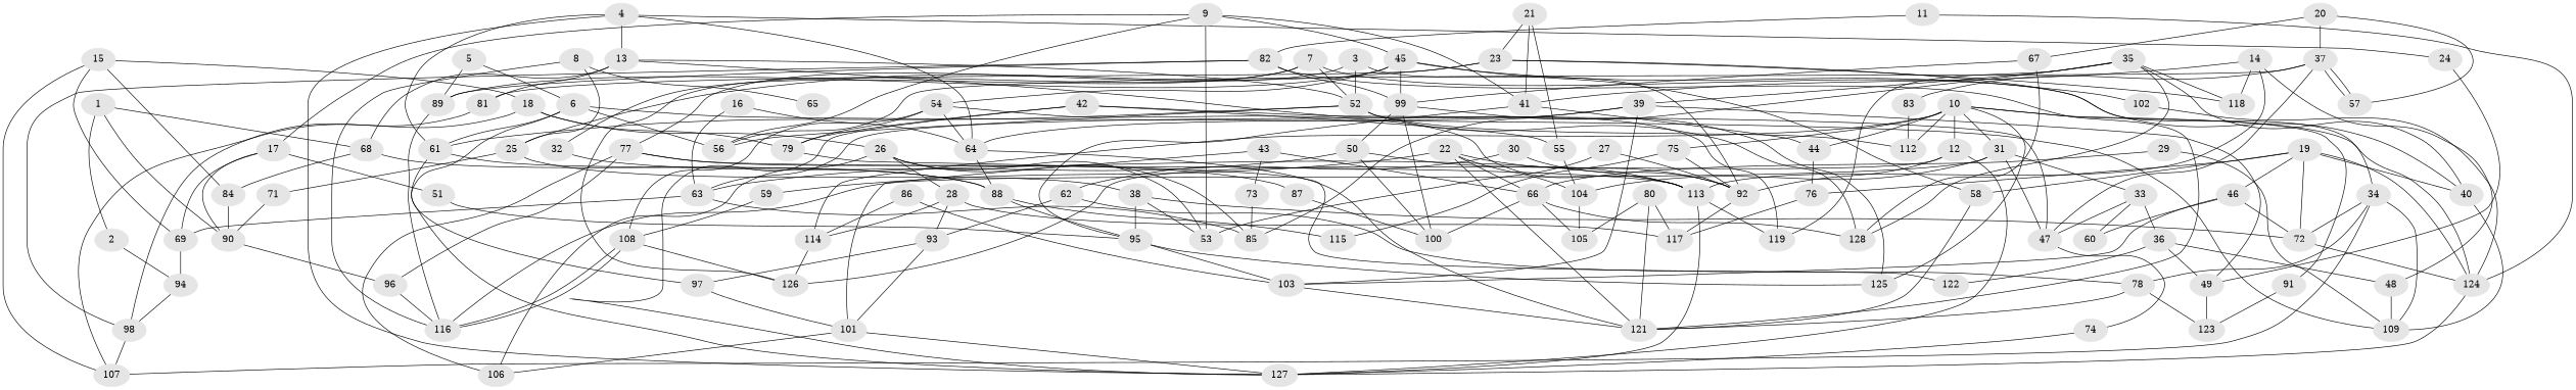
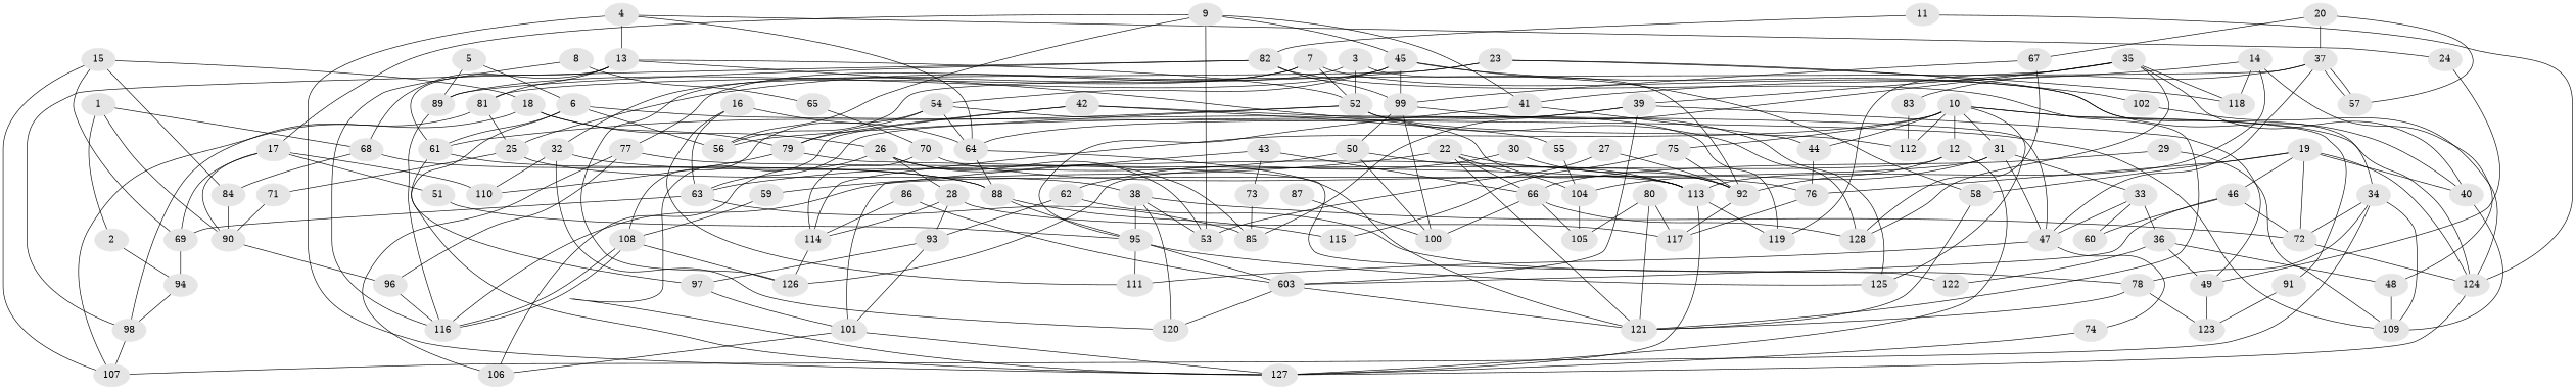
  graph {
    node [color=gray90 style=filled]
    1
    2
    68
    90
    94
    84
    88
    96
    98
    3
    52
    77
    92
    61
    56
    112
    128
    113
    106
    87
    117
    4
    13
    24
    64
    127
    81
    119
    49
    97
    121
    5
    6
    89
    109
    116
    7
    32
    40
    126
+   110
+   120
    8
    25
    65
    38
    71
    9
    17
    41
    45
    53
    69
    51
    44
    95
    58
    54
    99
    102
    10
    12
    31
    75
    91
    114
    124
    125
    104
    33
    47
    76
    115
    123
    11
    82
    14
    48
    118
    15
    18
    107
    26
    79
    16
    63
+   111
    85
    28
    122
    19
    46
    72
    60
-   103
+   103 [label=603]
    20
    37
    57
    67
    83
-   21
    23
    55
    34
    22
    59
    66
    108
    100
    105
    78
    93
+   70
    27
    101
    29
    30
    62
    36
    74
    35
    39
    42
    43
    73
    50
    80
    86
    1 -- 2
    1 -- 68
    1 -- 90
    2 -- 94
    68 -- 84
    68 -- 88
    90 -- 96
    94 -- 98
    84 -- 90
    88 -- 95
    88 -- 115
    96 -- 116
    98 -- 107
    3 -- 52
    3 -- 77
    3 -- 92
    52 -- 61
    52 -- 56
    52 -- 112
    52 -- 128
    77 -- 96
    77 -- 113
    77 -- 106
-   77 -- 87
    92 -- 117
    61 -- 88
    61 -- 97
    113 -- 127
    113 -- 119
    87 -- 100
-   4 -- 61
+   13 -- 61
    4 -- 13
    4 -- 24
    4 -- 64
    4 -- 127
    13 -- 68
    13 -- 52
    13 -- 81
    13 -- 119
    24 -- 49
    64 -- 88
    64 -- 121
    81 -- 98
    49 -- 123
    97 -- 101
    5 -- 6
    5 -- 89
    6 -- 61
    6 -- 56
    6 -- 127
    6 -- 109
    89 -- 116
    7 -- 52
    7 -- 32
    7 -- 40
    7 -- 126
    32 -- 113
+   32 -- 110
+   32 -- 120
    40 -- 109
    8 -- 116
-   8 -- 25
+   81 -- 25
    8 -- 65
    25 -- 38
    25 -- 71
+   65 -- 70
+   38 -- 120
    38 -- 53
    38 -- 95
    38 -- 72
    71 -- 90
    9 -- 56
    9 -- 17
    9 -- 41
    9 -- 45
    9 -- 53
    17 -- 90
+   17 -- 110
    17 -- 69
    17 -- 51
    41 -- 44
    41 -- 95
    45 -- 89
    45 -- 58
    45 -- 54
    45 -- 99
    45 -- 102
    69 -- 94
    51 -- 95
    44 -- 76
    95 -- 125
+   95 -- 111
    95 -- 103
    58 -- 121
    54 -- 113
    54 -- 64
    54 -- 79
    54 -- 108
    99 -- 125
    99 -- 100
    99 -- 50
    102 -- 124
    10 -- 112
    10 -- 44
    10 -- 12
    10 -- 31
    10 -- 75
    10 -- 91
    10 -- 114
    10 -- 124
    10 -- 125
    12 -- 92
    12 -- 127
    12 -- 126
    31 -- 116
    31 -- 104
    31 -- 33
    31 -- 47
    75 -- 92
    75 -- 115
    91 -- 123
    114 -- 126
    124 -- 127
    104 -- 105
    33 -- 47
    33 -- 60
    33 -- 36
+   47 -- 111
    47 -- 74
    76 -- 117
    11 -- 124
    11 -- 82
    82 -- 98
    82 -- 121
    82 -- 89
    82 -- 99
    14 -- 113
    14 -- 41
    14 -- 48
    14 -- 118
    48 -- 109
    15 -- 84
    15 -- 69
    15 -- 18
    15 -- 107
    18 -- 107
    18 -- 26
    18 -- 79
    26 -- 106
    26 -- 53
    26 -- 85
    26 -- 28
+   79 -- 110
    79 -- 122
    16 -- 64
    16 -- 63
+   16 -- 111
    63 -- 69
    63 -- 85
    28 -- 117
    28 -- 114
    28 -- 93
    19 -- 40
    19 -- 58
    19 -- 124
    19 -- 76
    19 -- 46
    19 -- 72
    46 -- 72
    46 -- 60
    46 -- 103
    72 -- 124
    103 -- 121
+   103 -- 120
    20 -- 37
    20 -- 57
    20 -- 67
    37 -- 56
    37 -- 47
    37 -- 57
    37 -- 57
    37 -- 83
    67 -- 128
    67 -- 99
    83 -- 112
-   21 -- 41
-   21 -- 23
-   21 -- 55
    23 -- 81
    23 -- 25
    23 -- 118
    23 -- 34
    55 -- 104
    34 -- 109
    34 -- 107
    34 -- 72
    34 -- 78
    22 -- 92
    22 -- 121
    22 -- 104
    22 -- 59
    22 -- 66
    59 -- 108
    66 -- 128
    66 -- 100
    66 -- 105
    108 -- 116
    108 -- 116
    108 -- 126
    78 -- 121
    78 -- 123
    93 -- 97
    93 -- 101
+   70 -- 114
+   70 -- 76
    27 -- 92
    27 -- 53
    101 -- 106
    101 -- 127
    29 -- 109
    29 -- 66
    30 -- 92
    30 -- 62
    62 -- 78
    62 -- 93
    36 -- 49
    36 -- 48
    36 -- 122
    74 -- 127
    35 -- 128
    35 -- 119
    35 -- 40
    35 -- 118
    35 -- 85
    35 -- 39
    39 -- 64
    39 -- 49
    39 -- 63
    39 -- 103
    42 -- 127
    42 -- 47
    42 -- 79
    42 -- 55
    43 -- 66
    43 -- 101
    43 -- 73
    73 -- 85
    50 -- 113
    50 -- 63
    50 -- 100
    80 -- 117
    80 -- 121
    80 -- 105
    86 -- 114
    86 -- 103
  }
